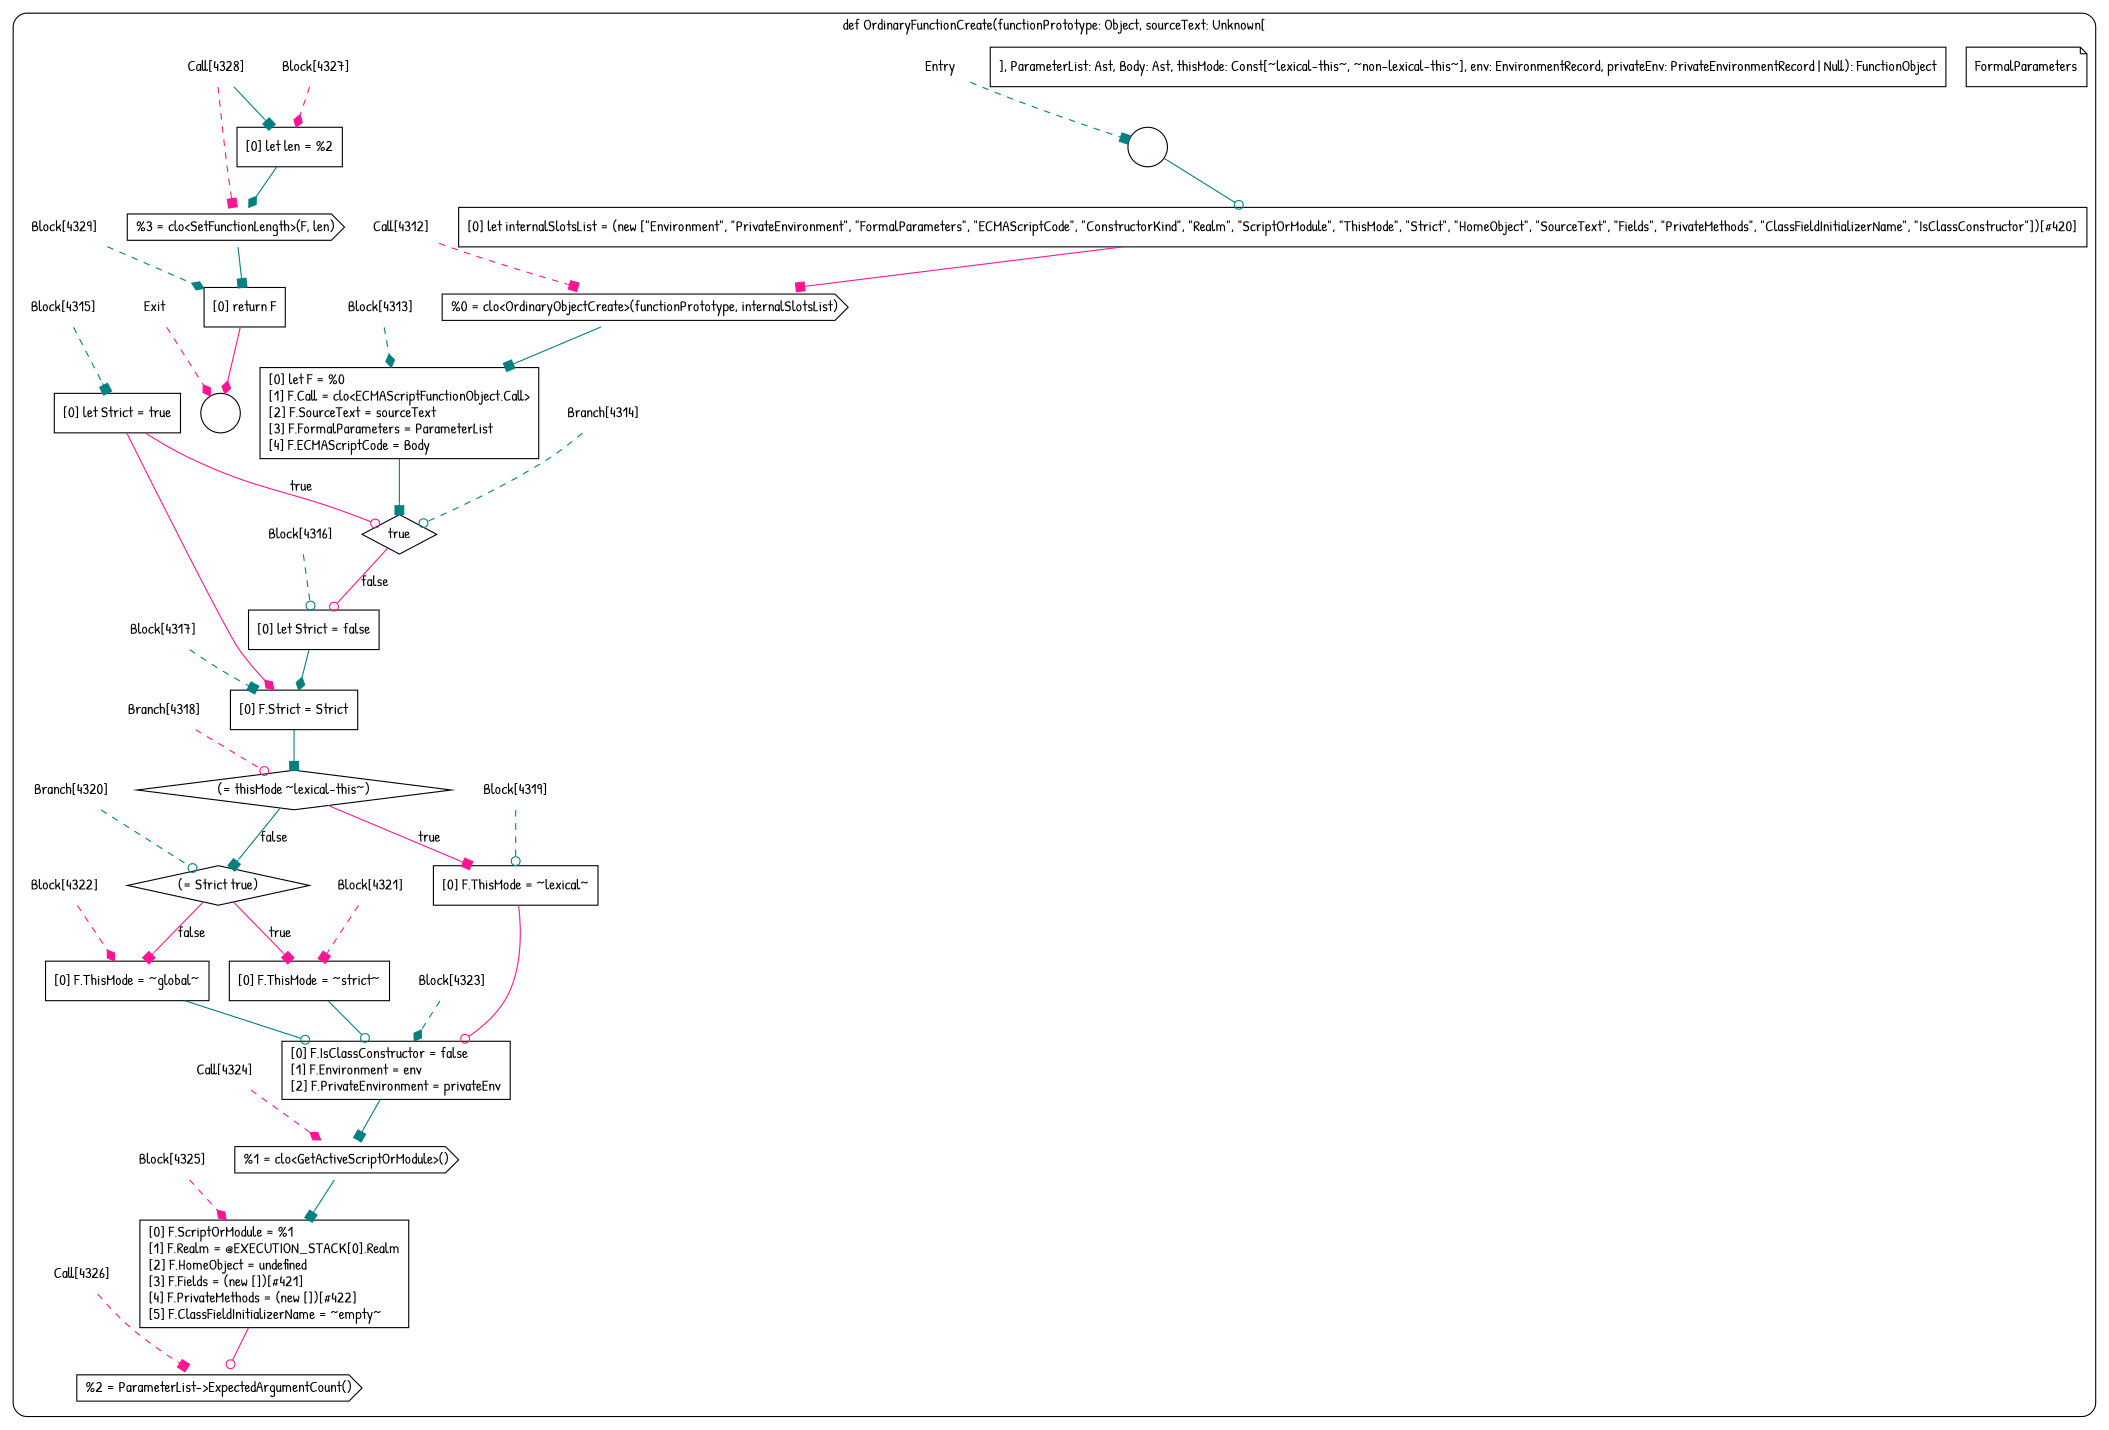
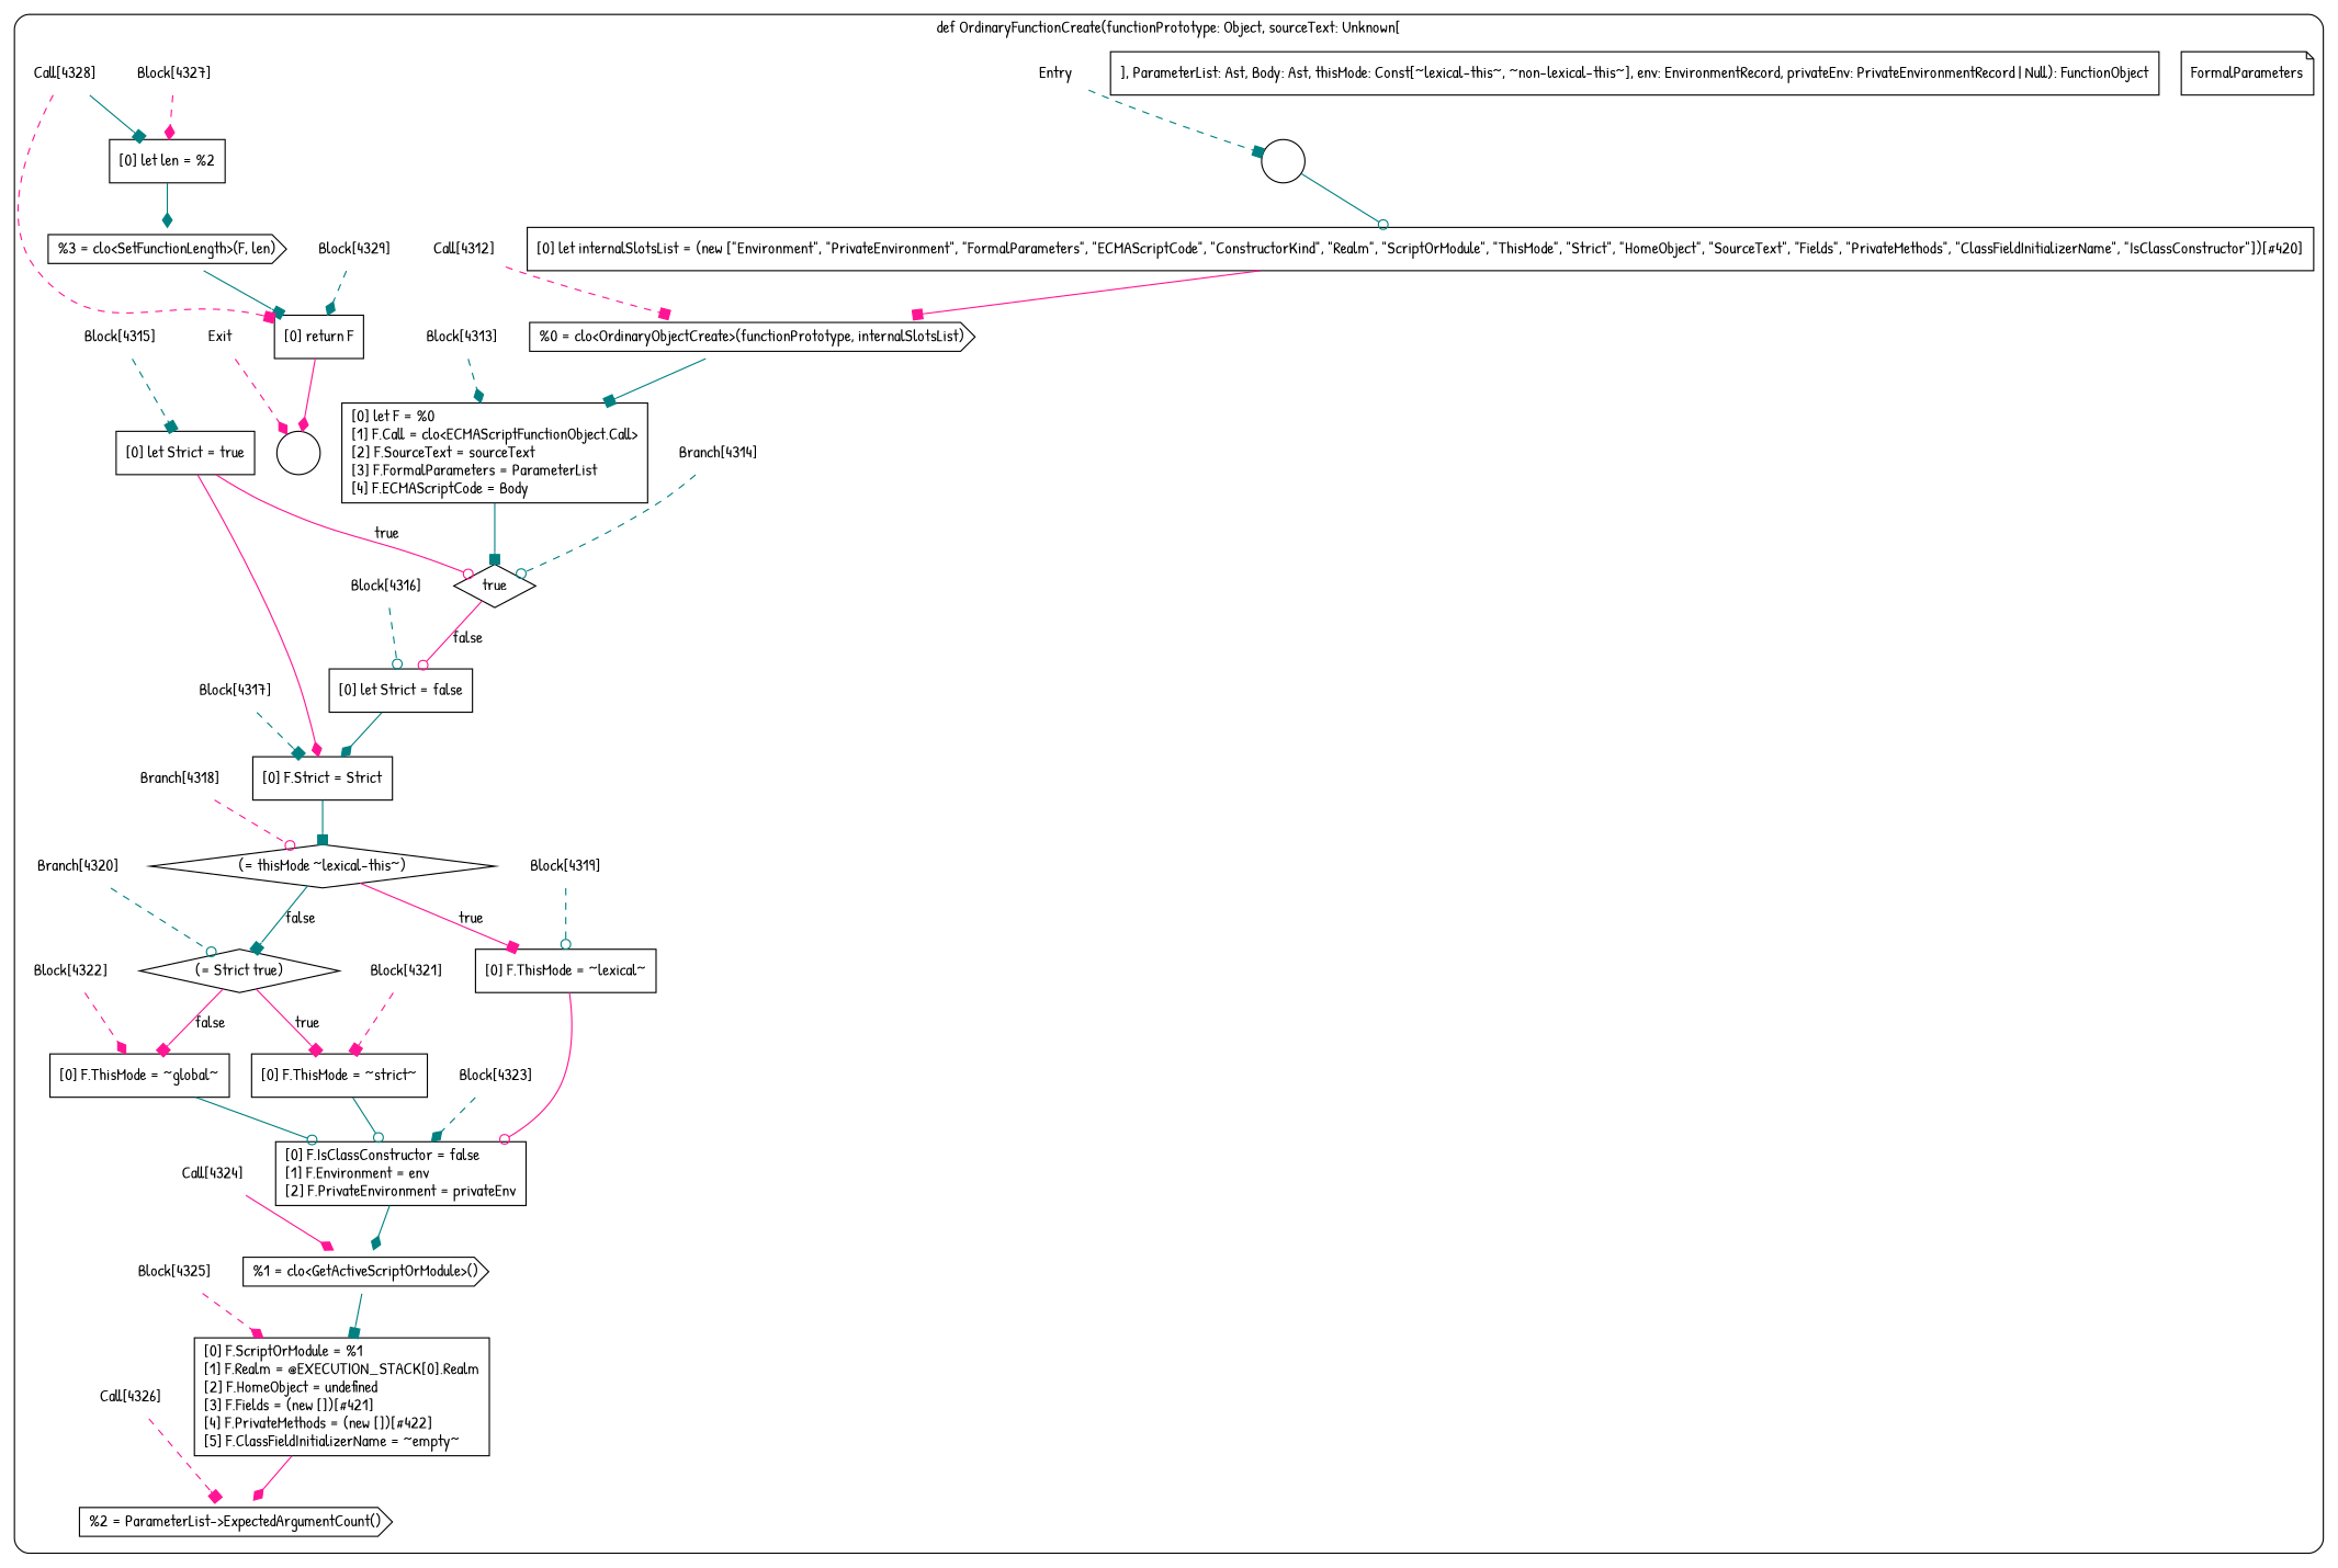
  digraph {
    fontname="Patrick Hand"
    node [fontname="Patrick Hand" shape=none]
    edge [arrowhead=box color=teal fontname="Patrick Hand"]
    n1 [label=FormalParameters shape=note]
    "], ParameterList: Ast, Body: Ast, thisMode: Const[~lexical-this~, ~non-lexical-this~], env: EnvironmentRecord, privateEnv: PrivateEnvironmentRecord | Null): FunctionObject" [shape=box]
    n3 [label=<<font color="black">Entry</font>>]
    n4 [color=black fillcolor=white label=" " shape=circle style=filled]
    n5 [color=black fillcolor=white label=<<font color="black">[0] let internalSlotsList = (new [&quot;Environment&quot;, &quot;PrivateEnvironment&quot;, &quot;FormalParameters&quot;, &quot;ECMAScriptCode&quot;, &quot;ConstructorKind&quot;, &quot;Realm&quot;, &quot;ScriptOrModule&quot;, &quot;ThisMode&quot;, &quot;Strict&quot;, &quot;HomeObject&quot;, &quot;SourceText&quot;, &quot;Fields&quot;, &quot;PrivateMethods&quot;, &quot;ClassFieldInitializerName&quot;, &quot;IsClassConstructor&quot;])[#420]<BR ALIGN="LEFT"/></font>> shape=box style=filled]
    n6 [color=black fillcolor=white label=<<font color="black">%0 = clo&lt;OrdinaryObjectCreate&gt;(functionPrototype, internalSlotsList)</font>> shape=cds style=filled]
    n7 [label=<<font color="black">Exit</font>>]
    n8 [color=black fillcolor=white label=" " shape=circle style=filled]
    n9 [color=black fillcolor=white label=<<font color="black">[0] let F = %0<BR ALIGN="LEFT"/>[1] F.Call = clo&lt;ECMAScriptFunctionObject.Call&gt;<BR ALIGN="LEFT"/>[2] F.SourceText = sourceText<BR ALIGN="LEFT"/>[3] F.FormalParameters = ParameterList<BR ALIGN="LEFT"/>[4] F.ECMAScriptCode = Body<BR ALIGN="LEFT"/></font>> shape=box style=filled]
    n10 [label=<<font color="black">Call[4312]</font>>]
    n11 [color=black fillcolor=white label=<<font color="black">true</font>> shape=diamond style=filled]
    n12 [label=<<font color="black">Block[4313]</font>>]
    n13 [color=black fillcolor=white label=<<font color="black">[0] let Strict = true<BR ALIGN="LEFT"/></font>> shape=box style=filled]
    n14 [color=black fillcolor=white label=<<font color="black">[0] let Strict = false<BR ALIGN="LEFT"/></font>> shape=box style=filled]
    n15 [label=<<font color="black">Branch[4314]</font>>]
    n16 [color=black fillcolor=white label=<<font color="black">[0] F.Strict = Strict<BR ALIGN="LEFT"/></font>> shape=box style=filled]
    n17 [label=<<font color="black">Block[4315]</font>>]
    n18 [color=black fillcolor=white label=<<font color="black">(= thisMode ~lexical-this~)</font>> shape=diamond style=filled]
    n19 [label=<<font color="black">Block[4316]</font>>]
    n20 [label=<<font color="black">Block[4317]</font>>]
    n21 [color=black fillcolor=white label=<<font color="black">[0] F.ThisMode = ~lexical~<BR ALIGN="LEFT"/></font>> shape=box style=filled]
    n22 [color=black fillcolor=white label=<<font color="black">(= Strict true)</font>> shape=diamond style=filled]
    n23 [label=<<font color="black">Branch[4318]</font>>]
    n24 [color=black fillcolor=white label=<<font color="black">[0] F.IsClassConstructor = false<BR ALIGN="LEFT"/>[1] F.Environment = env<BR ALIGN="LEFT"/>[2] F.PrivateEnvironment = privateEnv<BR ALIGN="LEFT"/></font>> shape=box style=filled]
    n25 [color=black fillcolor=white label=<<font color="black">[0] F.ThisMode = ~strict~<BR ALIGN="LEFT"/></font>> shape=box style=filled]
    n26 [color=black fillcolor=white label=<<font color="black">[0] F.ThisMode = ~global~<BR ALIGN="LEFT"/></font>> shape=box style=filled]
    n27 [label=<<font color="black">Block[4319]</font>>]
    n28 [color=black fillcolor=white label=<<font color="black">%1 = clo&lt;GetActiveScriptOrModule&gt;()</font>> shape=cds style=filled]
    n29 [label=<<font color="black">Branch[4320]</font>>]
    n30 [label=<<font color="black">Block[4323]</font>>]
    n31 [color=black fillcolor=white label=<<font color="black">[0] F.ScriptOrModule = %1<BR ALIGN="LEFT"/>[1] F.Realm = @EXECUTION_STACK[0].Realm<BR ALIGN="LEFT"/>[2] F.HomeObject = undefined<BR ALIGN="LEFT"/>[3] F.Fields = (new [])[#421]<BR ALIGN="LEFT"/>[4] F.PrivateMethods = (new [])[#422]<BR ALIGN="LEFT"/>[5] F.ClassFieldInitializerName = ~empty~<BR ALIGN="LEFT"/></font>> shape=box style=filled]
    n32 [label=<<font color="black">Block[4321]</font>>]
    n33 [label=<<font color="black">Block[4322]</font>>]
    n34 [label=<<font color="black">Call[4324]</font>>]
    n35 [color=black fillcolor=white label=<<font color="black">%2 = ParameterList-&gt;ExpectedArgumentCount()</font>> shape=cds style=filled]
    n36 [label=<<font color="black">Block[4325]</font>>]
    n37 [color=black fillcolor=white label=<<font color="black">[0] let len = %2<BR ALIGN="LEFT"/></font>> shape=box style=filled]
    n38 [label=<<font color="black">Call[4326]</font>>]
    n39 [color=black fillcolor=white label=<<font color="black">%3 = clo&lt;SetFunctionLength&gt;(F, len)</font>> shape=cds style=filled]
    n40 [label=<<font color="black">Block[4327]</font>>]
    n41 [color=black fillcolor=white label=<<font color="black">[0] return F<BR ALIGN="LEFT"/></font>> shape=box style=filled]
    n42 [label=<<font color="black">Call[4328]</font>>]
    n43 [label=<<font color="black">Block[4329]</font>>]
    subgraph cluster_1 {
      label="def OrdinaryFunctionCreate(functionPrototype: Object, sourceText: Unknown["
      style=rounded
      n1
      "], ParameterList: Ast, Body: Ast, thisMode: Const[~lexical-this~, ~non-lexical-this~], env: EnvironmentRecord, privateEnv: PrivateEnvironmentRecord | Null): FunctionObject"
      n3
      n4
      n5
      n6
      n7
      n8
      n9
      n10
      n11
      n12
      n13
      n14
      n15
      n16
      n17
      n18
      n19
      n20
      n21
      n22
      n23
      n24
      n25
      n26
      n27
      n28
      n29
      n30
      n31
      n32
      n33
      n34
      n35
      n36
      n37
      n38
      n39
      n40
      n41
      n42
      n43
    }
    n3 -> n4 [style=dashed]
    n4 -> n5 [arrowhead=odot]
    n5 -> n6 [color=deeppink]
    n6 -> n9
    n7 -> n8 [arrowhead=diamond color=deeppink style=dashed]
    n9 -> n11
    n10 -> n6 [color=deeppink style=dashed]
    n11 -> n14 [arrowhead=odot color=deeppink label=<<font color="black">false</font>>]
    n12 -> n9 [arrowhead=diamond style=dashed]
    n13 -> n11 [arrowhead=odot color=deeppink label=<<font color="black">true</font>>]
    n13 -> n16 [arrowhead=diamond color=deeppink]
    n14 -> n16 [arrowhead=diamond]
    n15 -> n11 [arrowhead=odot style=dashed]
    n16 -> n18
    n17 -> n13 [style=dashed]
    n18 -> n21 [color=deeppink label=<<font color="black">true</font>>]
    n18 -> n22 [label=<<font color="black">false</font>>]
    n19 -> n14 [arrowhead=odot style=dashed]
    n20 -> n16 [style=dashed]
    n21 -> n24 [arrowhead=odot color=deeppink]
    n22 -> n25 [color=deeppink label=<<font color="black">true</font>>]
    n22 -> n26 [color=deeppink label=<<font color="black">false</font>>]
    n23 -> n18 [arrowhead=odot color=deeppink style=dashed]
-   n24 -> n28
+   n24 -> n28 [arrowhead=diamond]
    n25 -> n24 [arrowhead=odot]
    n26 -> n24 [arrowhead=odot]
    n27 -> n21 [arrowhead=odot style=dashed]
    n28 -> n31
    n29 -> n22 [arrowhead=odot style=dashed]
    n30 -> n24 [arrowhead=diamond style=dashed]
-   n31 -> n35 [arrowhead=odot color=deeppink]
+   n31 -> n35 [arrowhead=diamond color=deeppink]
    n32 -> n25 [color=deeppink style=dashed]
    n33 -> n26 [arrowhead=diamond color=deeppink style=dashed]
-   n34 -> n28 [arrowhead=diamond color=deeppink style=dashed]
+   n34 -> n28 [arrowhead=diamond color=deeppink style=solid]
    n36 -> n31 [arrowhead=diamond color=deeppink style=dashed]
    n37 -> n39 [arrowhead=diamond]
    n38 -> n35 [color=deeppink style=dashed]
    n39 -> n41
    n40 -> n37 [arrowhead=diamond color=deeppink style=dashed]
    n41 -> n8 [arrowhead=diamond color=deeppink]
    n42 -> n37
-   n42 -> n39 [color=deeppink style=dashed]
+   n42 -> n41 [color=deeppink style=dashed]
    n43 -> n41 [arrowhead=diamond style=dashed]
  }
